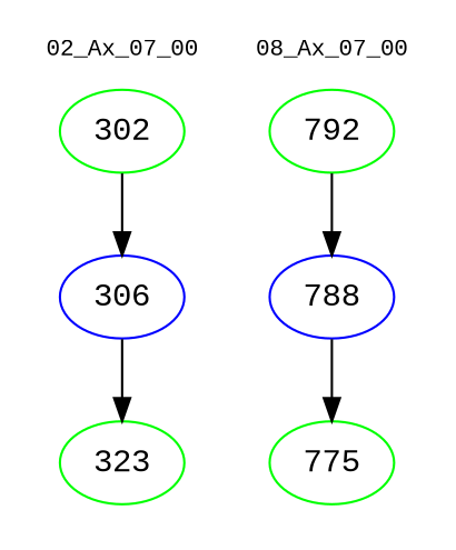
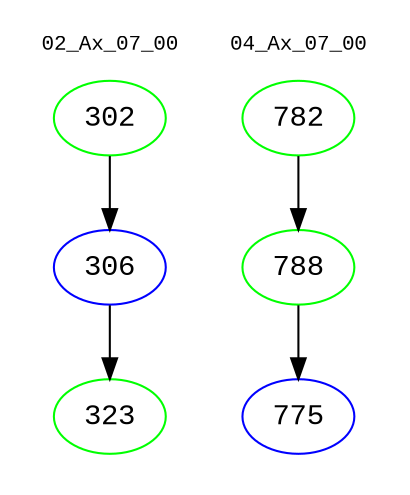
  digraph {
    fontname="Liberation Mono"
    node [color=green fontname="Liberation Mono"]
    edge [color=black fontname="Liberation Mono"]
    n1 [label=302]
    n2 [color=blue label=306]
    n3 [label=323]
-   n4 [label=792]
-   n5 [color=blue label=788]
-   n6 [label=775]
+   n4 [label=782]
+   n5 [label=788]
+   n6 [color=blue label=775]
    subgraph cluster_1 {
      color=white
      fontsize=10
      label="02_Ax_07_00"
      n1
      n2
      n3
    }
    subgraph cluster_2 {
      color=white
      fontsize=10
-     label="08_Ax_07_00"
+     label="04_Ax_07_00"
      n4
      n5
      n6
    }
    n1 -> n2
    n2 -> n3
    n4 -> n5
    n5 -> n6
  }
